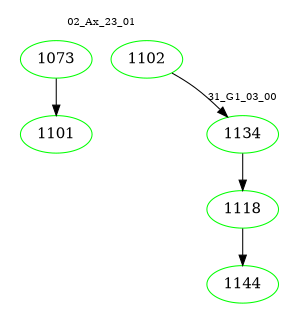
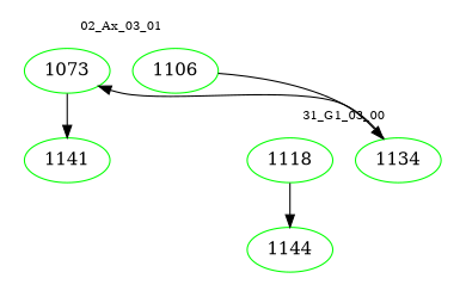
  digraph {
    node [color=green]
    edge [color=black]
-   n1 [label=1102]
+   n1 [label=1106]
    n2 [label=1073]
-   n3 [label=1101]
+   n3 [label=1141]
    n4 [label=1134]
    n5 [label=1118]
    n6 [label=1144]
    subgraph cluster_1 {
      color=white
      fontsize=10
-     label="02_Ax_23_01"
+     label="02_Ax_03_01"
      n1
      n2
      n3
    }
    subgraph cluster_2 {
      color=white
      fontsize=10
      label="31_G1_03_00"
      n4
      n5
      n6
    }
    n1 -> n4
    n2 -> n3
-   n4 -> n5
+   n4 -> n2
    n5 -> n6
  }
